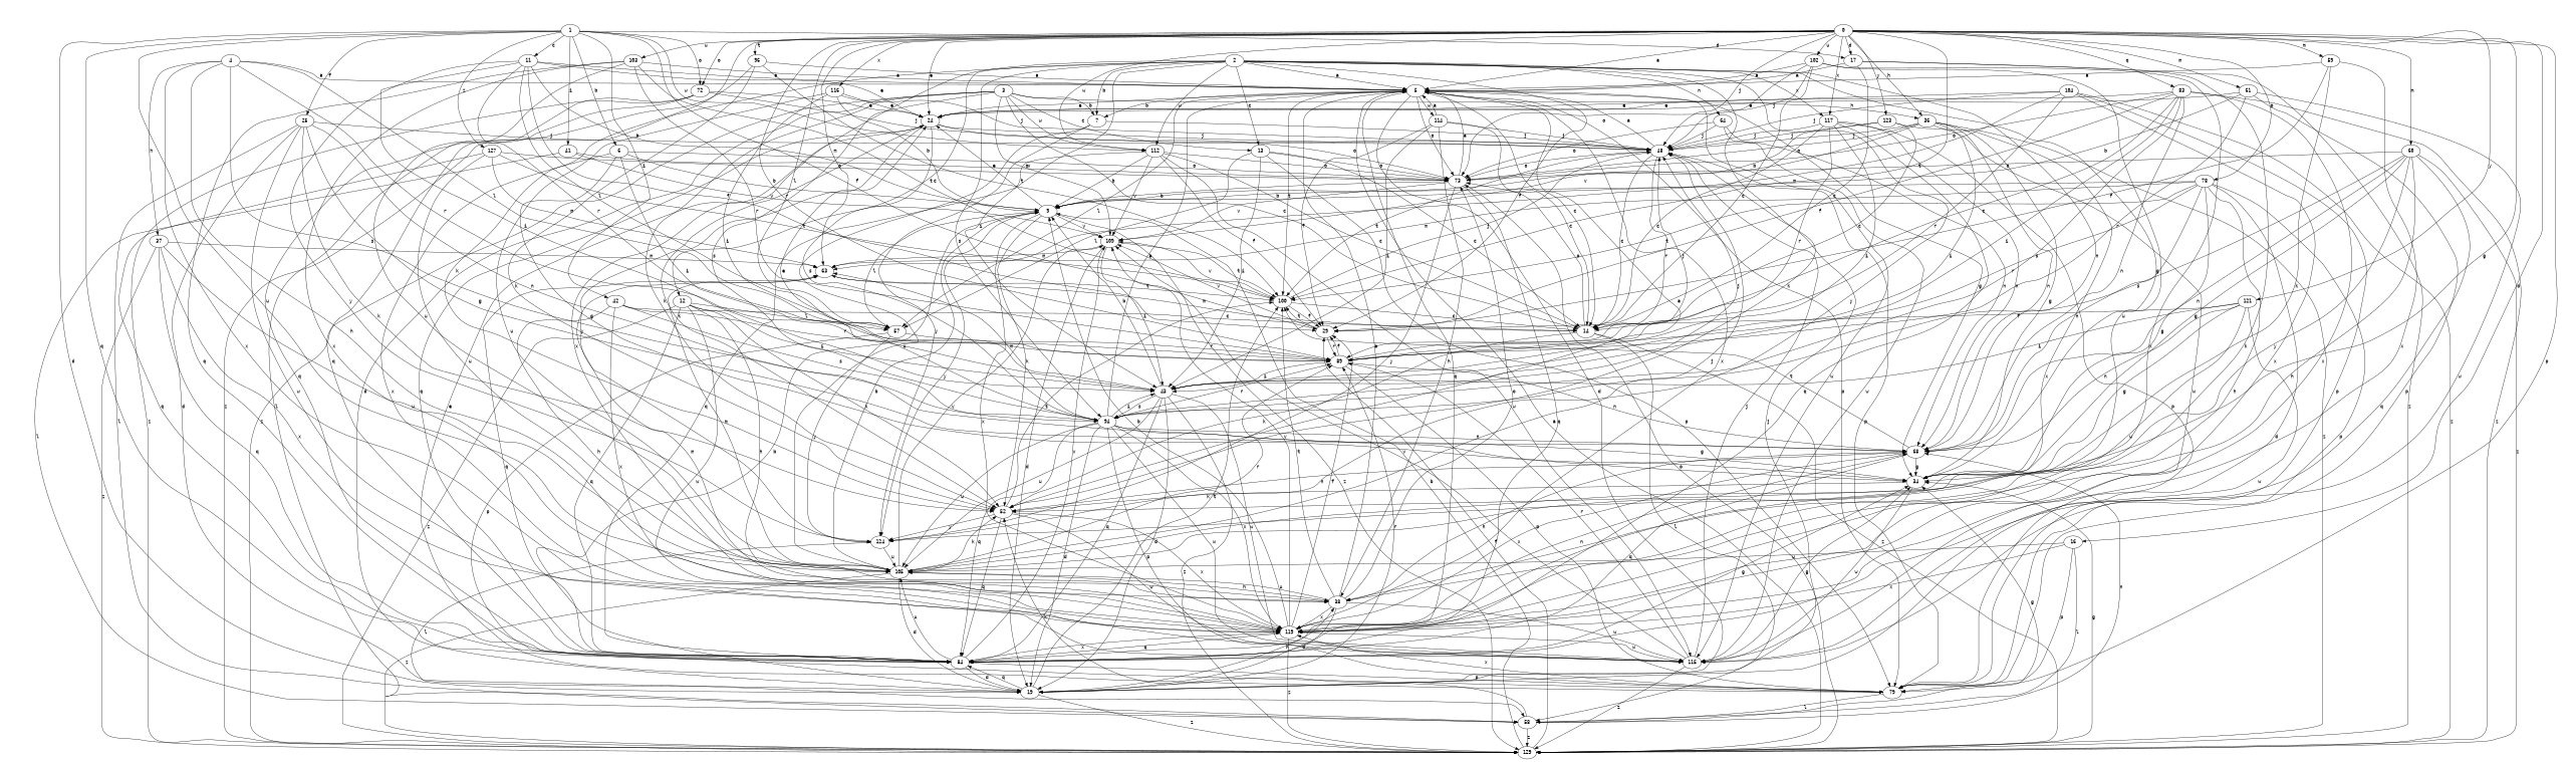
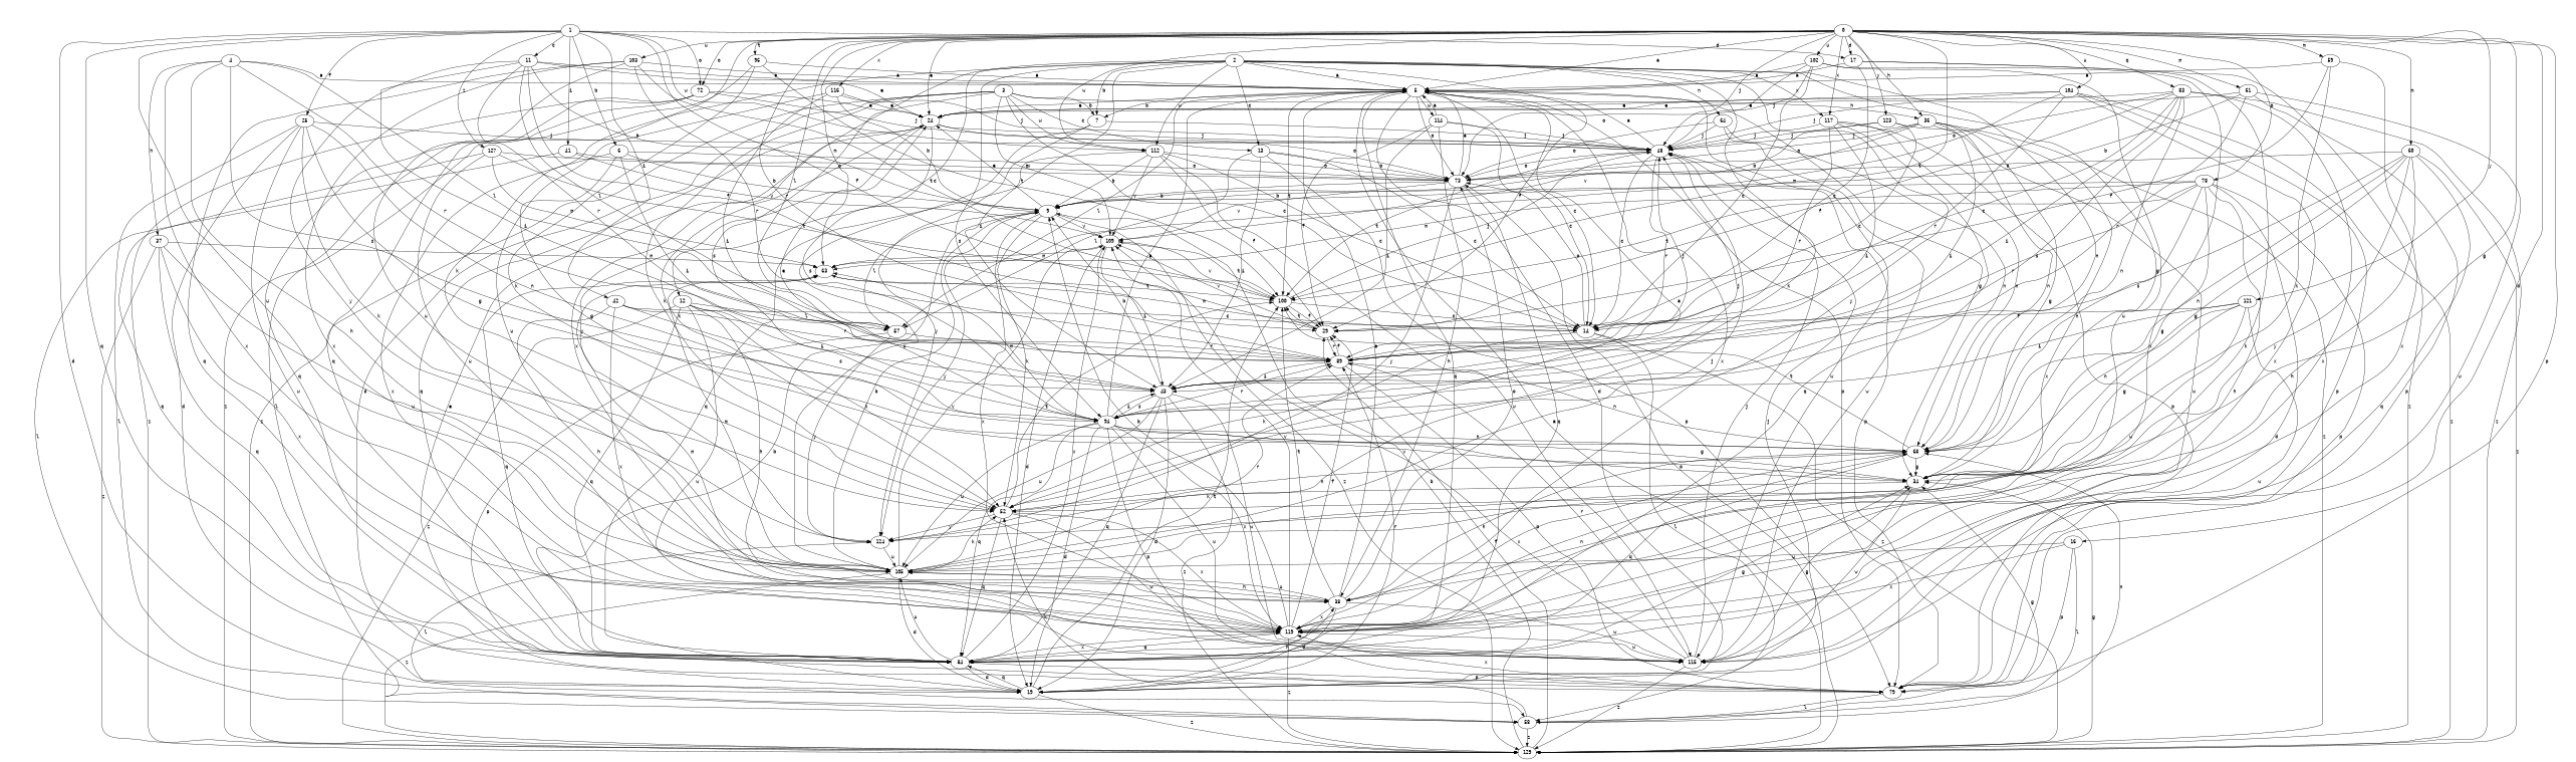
  strict digraph {
    fontname="DejaVu Sans Mono"
    node [fontname="DejaVu Sans Mono"]
    edge [fontname="DejaVu Sans Mono"]
    0
    5
    16
    17
    24
    34
    36
    48
    52
    57
    59
    60
    61
    63
    72
    78
    79
    83
    89
    96
    100
    102
    103
    104
    112
    116
    117
    121
    123
    19
    84
    7
    119
    14
    73
    114
    115
    105
    58
    129
    94
    124
    43
    68
    109
    29
    38
    9
    1
    6
    11
    25
    41
    42
    127
    2
    12
    13
    64
    3
    4
    37
    0 -> 5 [label=a]
    0 -> 16 [label=d]
    0 -> 17 [label=d]
    0 -> 24 [label=e]
    0 -> 34 [label=g]
    0 -> 36 [label=h]
    0 -> 48 [label=j]
    0 -> 52 [label=k]
    0 -> 57 [label=l]
    0 -> 59 [label=m]
    0 -> 60 [label=m]
    0 -> 61 [label=m]
    0 -> 63 [label=m]
    0 -> 72 [label=o]
    0 -> 78 [label=p]
    0 -> 79 [label=p]
    0 -> 83 [label=q]
    0 -> 89 [label=r]
    0 -> 96 [label=t]
    0 -> 100 [label=t]
    0 -> 102 [label=u]
    0 -> 103 [label=u]
+   0 -> 104 [label=u]
    0 -> 112 [label=w]
    0 -> 116 [label=x]
    0 -> 117 [label=x]
    0 -> 121 [label=y]
    0 -> 123 [label=y]
    5 -> 24 [label=e]
    5 -> 34 [label=g]
    5 -> 57 [label=l]
    5 -> 79 [label=p]
    5 -> 100 [label=t]
    5 -> 19 [label=d]
    5 -> 84 [label=q]
    5 -> 7 [label=b]
    5 -> 119 [label=x]
    5 -> 14 [label=c]
    5 -> 73 [label=o]
    5 -> 114 [label=w]
    5 -> 115 [label=w]
    16 -> 79 [label=p]
    16 -> 119 [label=x]
    16 -> 105 [label=u]
    16 -> 58 [label=l]
    17 -> 5 [label=a]
    17 -> 119 [label=k]
    17 -> 14 [label=c]
    17 -> 129 [label=z]
    24 -> 48 [label=j]
    24 -> 52 [label=k]
    24 -> 84 [label=q]
    24 -> 73 [label=o]
    24 -> 94 [label=s]
    24 -> 124 [label=y]
    34 -> 52 [label=k]
    34 -> 115 [label=w]
    36 -> 34 [label=g]
    36 -> 48 [label=j]
    36 -> 119 [label=x]
    36 -> 73 [label=o]
    36 -> 129 [label=z]
    36 -> 43 [label=i]
    36 -> 68 [label=n]
    36 -> 109 [label=v]
    48 -> 5 [label=a]
    48 -> 79 [label=p]
    48 -> 89 [label=r]
    48 -> 100 [label=t]
    48 -> 14 [label=c]
    48 -> 73 [label=o]
    52 -> 5 [label=a]
    52 -> 100 [label=t]
    52 -> 84 [label=q]
    52 -> 119 [label=x]
    52 -> 115 [label=w]
    52 -> 124 [label=y]
    52 -> 68 [label=n]
    57 -> 79 [label=p]
    57 -> 89 [label=r]
    57 -> 124 [label=y]
    59 -> 5 [label=a]
    59 -> 52 [label=k]
    59 -> 119 [label=x]
    59 -> 29 [label=f]
    60 -> 34 [label=g]
    60 -> 84 [label=q]
    60 -> 73 [label=o]
    60 -> 129 [label=z]
    60 -> 94 [label=s]
    60 -> 124 [label=y]
    60 -> 68 [label=n]
    60 -> 38 [label=h]
    61 -> 24 [label=e]
    61 -> 79 [label=p]
    61 -> 89 [label=r]
    61 -> 115 [label=w]
    61 -> 9 [label=b]
    63 -> 100 [label=t]
    63 -> 84 [label=q]
    72 -> 24 [label=e]
    72 -> 48 [label=j]
    72 -> 84 [label=q]
    72 -> 58 [label=l]
    72 -> 129 [label=z]
    78 -> 34 [label=g]
    78 -> 63 [label=m]
    78 -> 79 [label=p]
    78 -> 89 [label=r]
    78 -> 100 [label=t]
    78 -> 19 [label=d]
    78 -> 68 [label=n]
    78 -> 38 [label=h]
    78 -> 9 [label=b]
    79 -> 24 [label=e]
    79 -> 119 [label=x]
    79 -> 58 [label=l]
    83 -> 24 [label=e]
    83 -> 119 [label=x]
    83 -> 14 [label=c]
    83 -> 73 [label=o]
    83 -> 129 [label=z]
    83 -> 94 [label=s]
    83 -> 43 [label=i]
    83 -> 68 [label=n]
    83 -> 29 [label=f]
    89 -> 48 [label=j]
    89 -> 79 [label=p]
    89 -> 43 [label=i]
    89 -> 68 [label=n]
    89 -> 29 [label=f]
    96 -> 5 [label=a]
    96 -> 52 [label=k]
    96 -> 100 [label=t]
    96 -> 84 [label=q]
    100 -> 48 [label=j]
    100 -> 14 [label=c]
    100 -> 109 [label=v]
    100 -> 29 [label=f]
    102 -> 5 [label=a]
    102 -> 48 [label=j]
    102 -> 119 [label=x]
    102 -> 14 [label=c]
    102 -> 73 [label=o]
    102 -> 105 [label=u]
    103 -> 5 [label=a]
    103 -> 89 [label=r]
    103 -> 100 [label=t]
    103 -> 84 [label=q]
    103 -> 119 [label=x]
    103 -> 105 [label=u]
    104 -> 24 [label=e]
    104 -> 48 [label=j]
    104 -> 63 [label=m]
    104 -> 79 [label=p]
    104 -> 89 [label=r]
    104 -> 119 [label=x]
    104 -> 129 [label=z]
    112 -> 84 [label=q]
    112 -> 14 [label=c]
    112 -> 73 [label=o]
    112 -> 115 [label=w]
    112 -> 109 [label=v]
    112 -> 29 [label=f]
    112 -> 9 [label=b]
    116 -> 24 [label=e]
    116 -> 48 [label=j]
    116 -> 105 [label=u]
    116 -> 43 [label=i]
    116 -> 9 [label=b]
    117 -> 48 [label=j]
    117 -> 79 [label=p]
    117 -> 89 [label=r]
    117 -> 84 [label=q]
-   117 -> 14 [label=c]
    117 -> 43 [label=i]
    117 -> 68 [label=n]
    121 -> 34 [label=g]
    121 -> 115 [label=w]
    121 -> 105 [label=u]
    121 -> 43 [label=i]
    121 -> 68 [label=n]
    121 -> 29 [label=f]
    123 -> 48 [label=j]
    123 -> 14 [label=c]
    123 -> 115 [label=w]
    123 -> 9 [label=b]
    19 -> 48 [label=j]
    19 -> 89 [label=r]
    19 -> 100 [label=t]
    19 -> 84 [label=q]
    19 -> 129 [label=z]
    19 -> 38 [label=h]
    19 -> 9 [label=b]
    84 -> 34 [label=g]
    84 -> 79 [label=p]
    84 -> 19 [label=d]
    84 -> 119 [label=x]
    84 -> 105 [label=u]
    84 -> 109 [label=v]
    7 -> 48 [label=j]
    7 -> 105 [label=u]
    7 -> 124 [label=y]
    119 -> 63 [label=m]
    119 -> 84 [label=q]
    119 -> 115 [label=w]
    119 -> 129 [label=z]
    119 -> 68 [label=n]
    119 -> 109 [label=v]
    119 -> 29 [label=f]
    119 -> 9 [label=b]
    14 -> 52 [label=k]
    14 -> 63 [label=m]
    14 -> 73 [label=o]
    14 -> 58 [label=l]
    14 -> 129 [label=z]
    73 -> 5 [label=a]
    73 -> 84 [label=q]
    73 -> 124 [label=y]
    73 -> 109 [label=v]
    73 -> 9 [label=b]
    114 -> 5 [label=a]
    114 -> 48 [label=j]
    114 -> 14 [label=c]
    114 -> 43 [label=i]
    114 -> 29 [label=f]
    114 -> 38 [label=h]
    115 -> 34 [label=g]
    115 -> 48 [label=j]
    115 -> 89 [label=r]
    115 -> 129 [label=z]
    115 -> 109 [label=v]
    105 -> 48 [label=j]
    105 -> 52 [label=k]
    105 -> 63 [label=m]
    105 -> 89 [label=r]
    105 -> 19 [label=d]
    105 -> 129 [label=z]
    105 -> 109 [label=v]
    105 -> 38 [label=h]
    105 -> 9 [label=b]
    58 -> 34 [label=g]
    58 -> 52 [label=k]
    58 -> 129 [label=z]
    58 -> 68 [label=n]
    129 -> 5 [label=a]
    129 -> 34 [label=g]
    129 -> 73 [label=o]
    129 -> 29 [label=f]
    129 -> 9 [label=b]
    94 -> 5 [label=a]
    94 -> 24 [label=e]
    94 -> 34 [label=g]
    94 -> 48 [label=j]
    94 -> 63 [label=m]
    94 -> 79 [label=p]
    94 -> 89 [label=r]
    94 -> 19 [label=d]
    94 -> 84 [label=q]
    94 -> 119 [label=x]
    94 -> 115 [label=w]
    94 -> 105 [label=u]
    94 -> 43 [label=i]
    94 -> 68 [label=n]
    124 -> 105 [label=u]
    124 -> 58 [label=l]
    43 -> 19 [label=d]
    43 -> 84 [label=q]
    43 -> 115 [label=w]
    43 -> 105 [label=u]
    43 -> 129 [label=z]
    43 -> 94 [label=s]
    43 -> 9 [label=b]
    68 -> 34 [label=g]
    68 -> 100 [label=t]
    68 -> 84 [label=q]
    68 -> 119 [label=x]
    68 -> 38 [label=h]
    109 -> 63 [label=m]
    109 -> 100 [label=t]
    109 -> 19 [label=d]
    109 -> 43 [label=i]
    29 -> 89 [label=r]
    29 -> 100 [label=t]
    29 -> 109 [label=v]
    38 -> 5 [label=a]
    38 -> 100 [label=t]
    38 -> 19 [label=d]
    38 -> 119 [label=x]
    38 -> 73 [label=o]
    38 -> 115 [label=w]
    38 -> 105 [label=u]
    9 -> 24 [label=e]
    9 -> 52 [label=k]
    9 -> 57 [label=l]
    9 -> 119 [label=x]
    9 -> 129 [label=z]
    9 -> 124 [label=y]
    9 -> 109 [label=v]
    1 -> 17 [label=d]
    1 -> 72 [label=o]
    1 -> 112 [label=w]
    1 -> 19 [label=d]
    1 -> 84 [label=q]
    1 -> 105 [label=u]
    1 -> 29 [label=f]
    1 -> 6 [label=b]
    1 -> 11 [label=c]
    1 -> 25 [label=f]
    1 -> 41 [label=i]
    1 -> 42 [label=i]
    1 -> 127 [label=z]
    6 -> 34 [label=g]
    6 -> 119 [label=x]
    6 -> 73 [label=o]
    6 -> 43 [label=i]
    6 -> 9 [label=b]
    11 -> 5 [label=a]
    11 -> 24 [label=e]
    11 -> 57 [label=l]
    11 -> 89 [label=r]
    11 -> 124 [label=y]
    11 -> 43 [label=i]
    11 -> 29 [label=f]
    11 -> 9 [label=b]
    25 -> 34 [label=g]
    25 -> 48 [label=j]
    25 -> 52 [label=k]
    25 -> 19 [label=d]
    25 -> 115 [label=w]
    25 -> 58 [label=l]
    25 -> 68 [label=n]
    41 -> 73 [label=o]
    41 -> 58 [label=l]
    41 -> 109 [label=v]
    42 -> 89 [label=r]
    42 -> 119 [label=x]
    42 -> 14 [label=c]
    42 -> 94 [label=s]
    42 -> 38 [label=h]
    127 -> 63 [label=m]
    127 -> 100 [label=t]
    127 -> 84 [label=q]
    127 -> 73 [label=o]
    127 -> 105 [label=u]
    2 -> 5 [label=a]
    2 -> 34 [label=g]
    2 -> 52 [label=k]
    2 -> 112 [label=w]
    2 -> 117 [label=x]
    2 -> 7 [label=b]
    2 -> 119 [label=x]
    2 -> 129 [label=z]
    2 -> 94 [label=s]
    2 -> 124 [label=y]
    2 -> 43 [label=i]
    2 -> 68 [label=n]
    2 -> 29 [label=f]
    2 -> 12 [label=c]
    2 -> 13 [label=c]
    2 -> 64 [label=n]
    12 -> 52 [label=k]
    12 -> 57 [label=l]
    12 -> 84 [label=q]
    12 -> 115 [label=w]
    12 -> 129 [label=z]
    12 -> 43 [label=i]
    12 -> 38 [label=h]
    13 -> 57 [label=l]
    13 -> 79 [label=p]
    13 -> 14 [label=c]
    13 -> 73 [label=o]
    13 -> 43 [label=i]
    64 -> 48 [label=j]
    64 -> 73 [label=o]
    64 -> 115 [label=w]
    64 -> 68 [label=n]
    3 -> 36 [label=h]
    3 -> 52 [label=k]
    3 -> 112 [label=w]
    3 -> 19 [label=d]
    3 -> 7 [label=b]
    3 -> 14 [label=c]
    3 -> 129 [label=z]
    3 -> 94 [label=s]
    3 -> 109 [label=v]
    3 -> 13 [label=c]
    4 -> 5 [label=a]
    4 -> 57 [label=l]
    4 -> 89 [label=r]
    4 -> 119 [label=x]
    4 -> 94 [label=s]
    4 -> 38 [label=h]
    4 -> 37 [label=h]
    37 -> 63 [label=m]
    37 -> 84 [label=q]
    37 -> 119 [label=x]
    37 -> 105 [label=u]
    37 -> 129 [label=z]
  }
